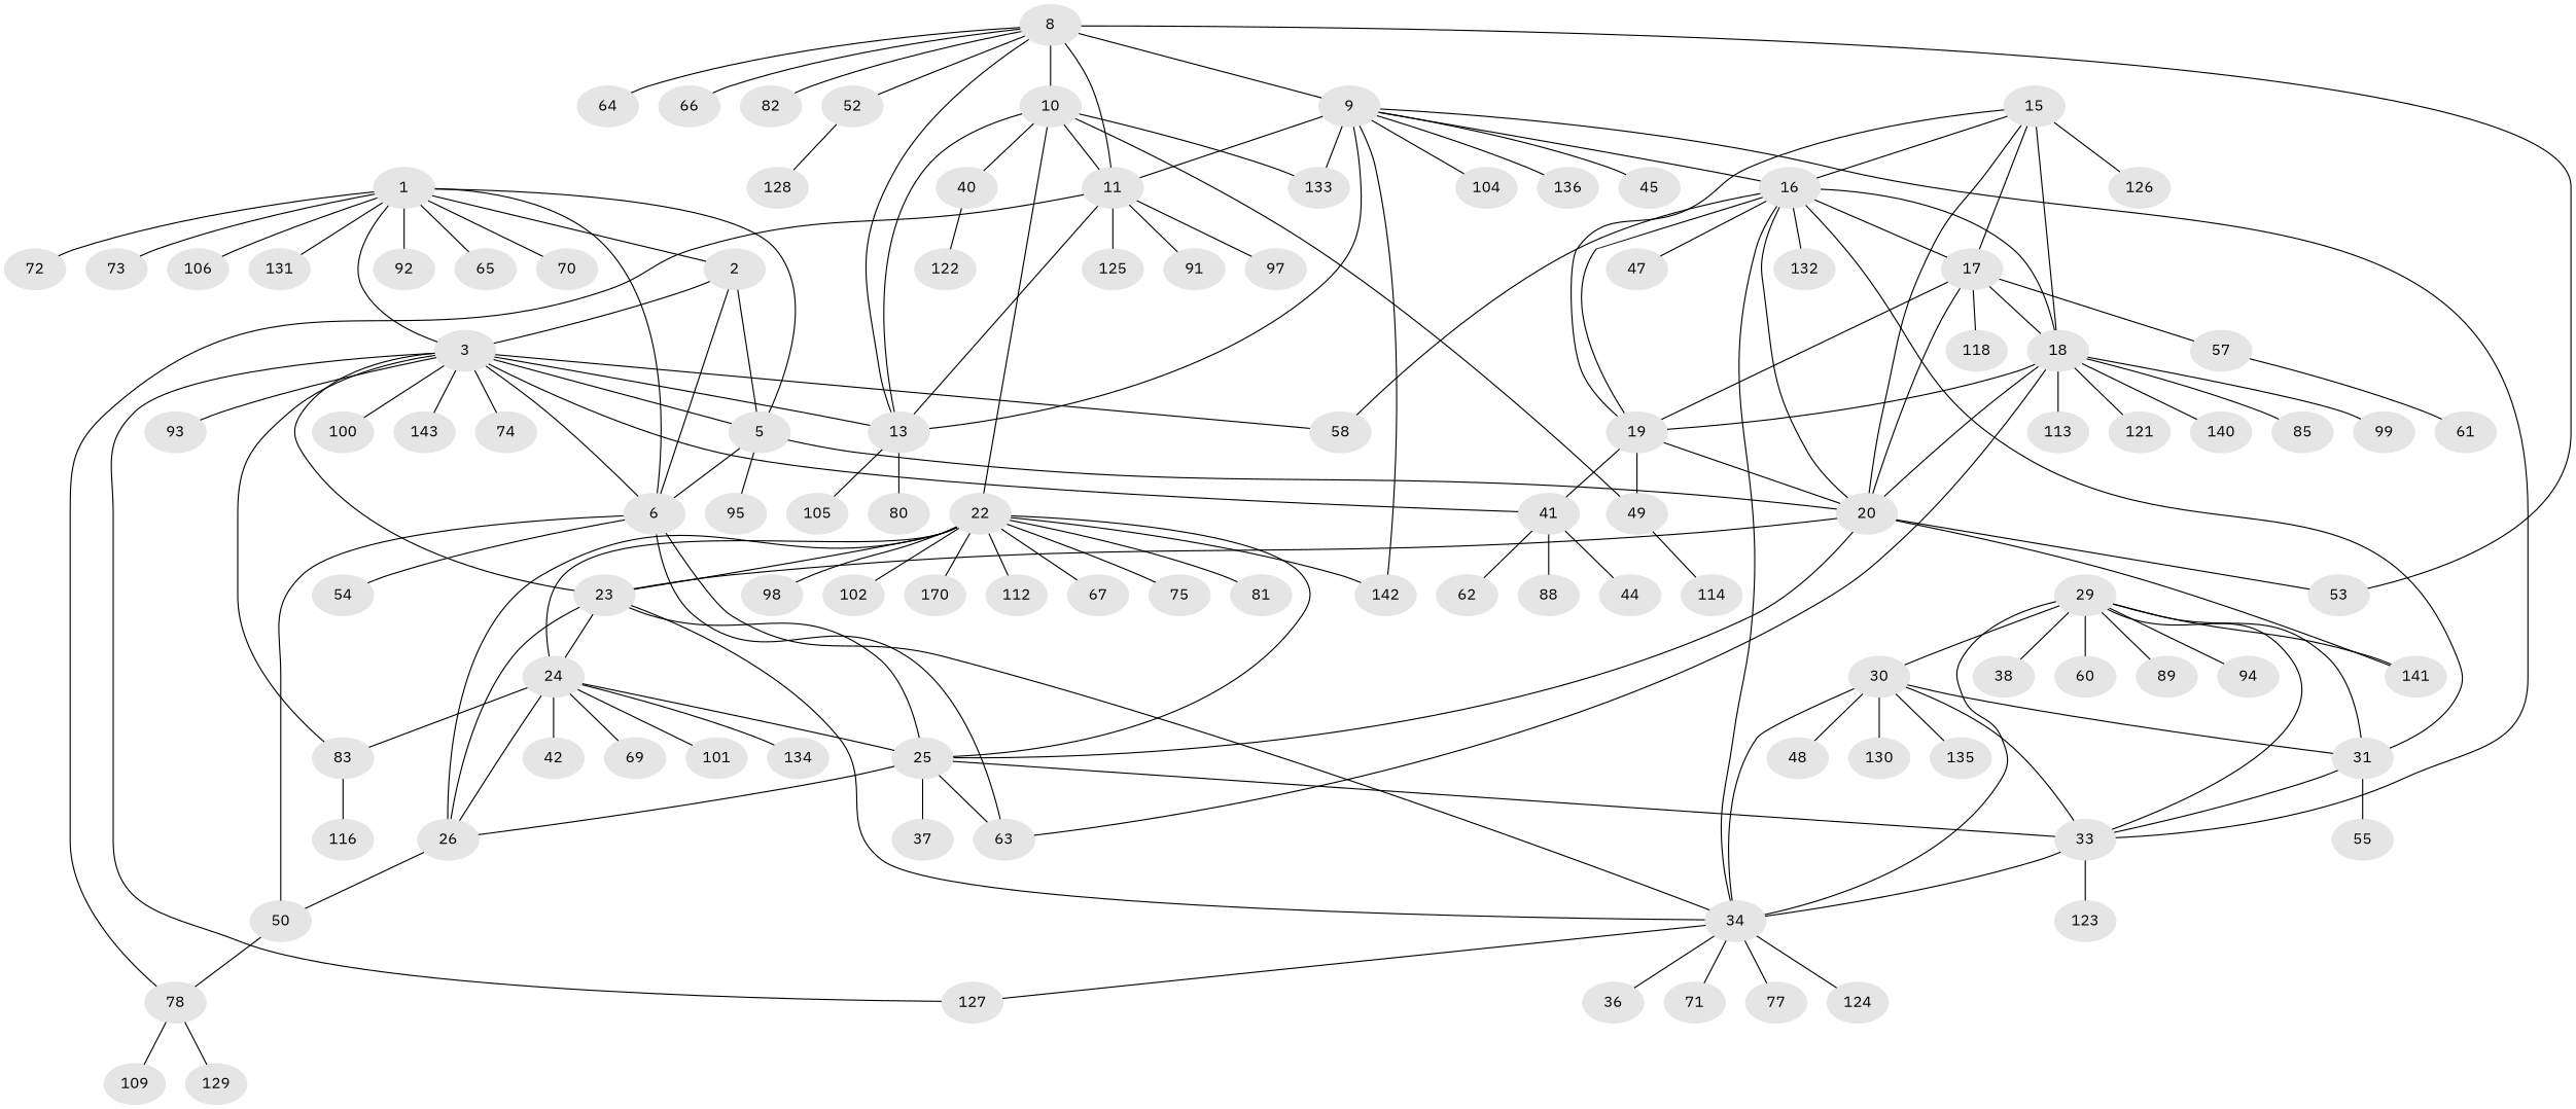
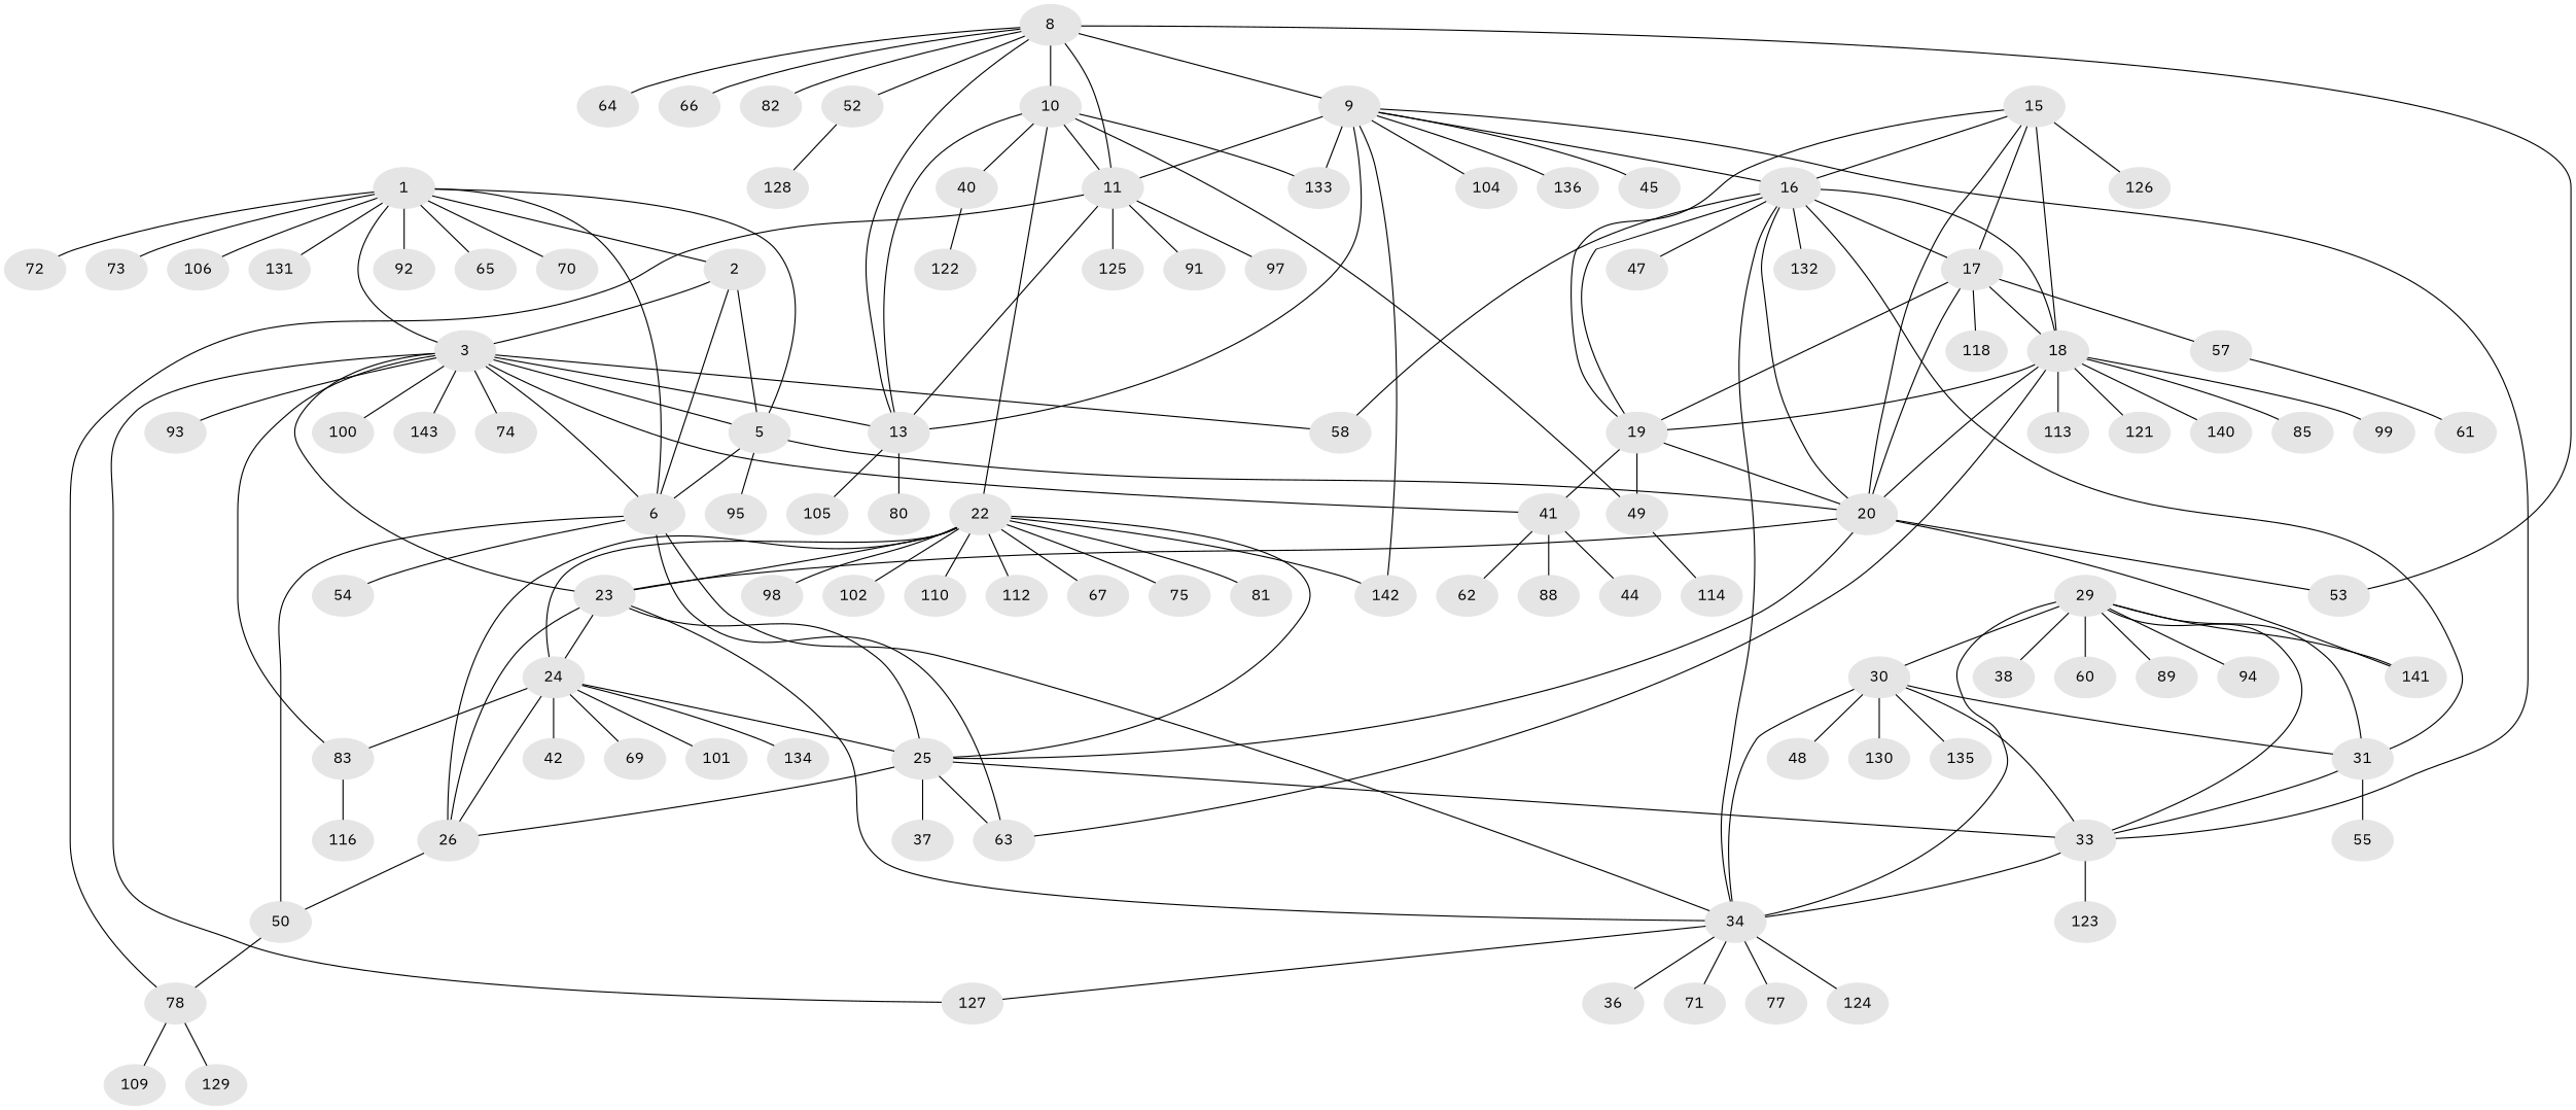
  graph {
    fontname="IBM Plex Sans"
    node [color=gray90 fontname="IBM Plex Sans" style=filled]
    edge [fontname="IBM Plex Sans"]
    1 [super="+7"]
    2 [super="+68"]
    3 [super="+4"]
    5 [super="+137"]
    6 [super="+59"]
    65
    70
    72
    73
    92
    106
    131
    13 [super="+138"]
    23 [super="+43"]
    41 [super="+111"]
    58 [super="+87"]
    74
    83
    93
    100
    127
    143
    20 [super="+56"]
    95
    34 [super="+35"]
    50
    54 [super="+86"]
    63 [super="+119"]
    80
    105
    25 [super="+90"]
    24 [super="+28"]
    26 [super="+79"]
    44
    62
    88
    116
    53
    141
    36
    71
    77
    124
    78
    8 [super="+120"]
    9 [super="+14"]
    10 [super="+51"]
    11 [super="+12"]
    52
    64 [super="+76"]
    66 [super="+139"]
    82
    16 [super="+46"]
    33 [super="+96"]
    45
    104
    136
    142
    133
    22 [super="+27"]
    40
    49 [super="+103"]
    91
    97
    125
    128
    17 [super="+117"]
    18 [super="+21"]
    19 [super="+107"]
    31 [super="+84"]
    47
    132
    123
    67
    75
    81
    98
    102
-   110 [label=170]
+   110
    112
    122
    114
    109
    129
    15 [super="+108"]
    126
    57
    118
    85
    99
    113
    121
    140
    55
    61
    37
    42
    69
    101
    134
    29 [super="+39"]
    30 [super="+32"]
    38
    60
    89
    94
    48 [super="+115"]
    130
    135
    1 -- 2 [weight=2]
    1 -- 3 [weight=4]
    1 -- 5 [weight=2]
    1 -- 6 [weight=2]
    1 -- 65
    1 -- 70
    1 -- 72
    1 -- 73
    1 -- 92
    1 -- 106
    1 -- 131
    2 -- 3 [weight=2]
    2 -- 5
    2 -- 6
    3 -- 5 [weight=2]
    3 -- 6 [weight=2]
    3 -- 13
    3 -- 23
    3 -- 41
    3 -- 58
    3 -- 74
    3 -- 83
    3 -- 93
    3 -- 100
    3 -- 127
    3 -- 143
    5 -- 6
    5 -- 20
    5 -- 95
    6 -- 34
    6 -- 50
    6 -- 54
    6 -- 63
    13 -- 80
    13 -- 105
    23 -- 34
    23 -- 25
    23 -- 24 [weight=2]
    23 -- 26
    41 -- 44
    41 -- 62
    41 -- 88
    83 -- 116
    20 -- 23
    20 -- 25
    20 -- 53
    20 -- 141
    34 -- 127
    34 -- 36
    34 -- 71
    34 -- 77
    34 -- 124
    50 -- 78
    25 -- 63
    25 -- 26
    25 -- 33
    25 -- 37
    24 -- 83
    24 -- 25 [weight=2]
    24 -- 26 [weight=2]
    24 -- 42
    24 -- 69
    24 -- 101
    24 -- 134
    26 -- 50
    78 -- 109
    78 -- 129
    8 -- 13
    8 -- 53
    8 -- 9 [weight=2]
    8 -- 10
    8 -- 11 [weight=2]
    8 -- 52
    8 -- 64
    8 -- 66
    8 -- 82
    9 -- 13 [weight=2]
    9 -- 11 [weight=4]
    9 -- 16
    9 -- 33
    9 -- 45
    9 -- 104
    9 -- 136
    9 -- 142
    9 -- 133 [weight=2]
    10 -- 13
    10 -- 11 [weight=2]
    10 -- 133
    10 -- 22
    10 -- 40
    10 -- 49
    11 -- 13 [weight=2]
    11 -- 78
    11 -- 91
    11 -- 97
    11 -- 125
    52 -- 128
    16 -- 58
    16 -- 20
    16 -- 34
    16 -- 17
    16 -- 18 [weight=2]
    16 -- 19
    16 -- 31
    16 -- 47
    16 -- 132
    33 -- 34 [weight=2]
    33 -- 123
    22 -- 23 [weight=2]
    22 -- 25 [weight=2]
    22 -- 24 [weight=4]
    22 -- 26 [weight=2]
    22 -- 142
    22 -- 67
    22 -- 75
    22 -- 81
    22 -- 98
    22 -- 102
    22 -- 110
    22 -- 112
    40 -- 122
    49 -- 114
    17 -- 20
    17 -- 18 [weight=2]
    17 -- 19
    17 -- 57
    17 -- 118
    18 -- 20 [weight=2]
    18 -- 63
    18 -- 19 [weight=2]
    18 -- 85
    18 -- 99
    18 -- 113
    18 -- 121
    18 -- 140
    19 -- 41
    19 -- 20
    19 -- 49
    31 -- 33
    31 -- 55
    15 -- 20
    15 -- 16
    15 -- 17
    15 -- 18 [weight=2]
    15 -- 19
    15 -- 126
    57 -- 61
    29 -- 34 [weight=2]
    29 -- 141
    29 -- 33
    29 -- 31
    29 -- 30 [weight=2]
    29 -- 38
    29 -- 60
    29 -- 89
    29 -- 94
    30 -- 34 [weight=4]
    30 -- 33 [weight=2]
    30 -- 31 [weight=2]
    30 -- 48
    30 -- 130
    30 -- 135
  }
